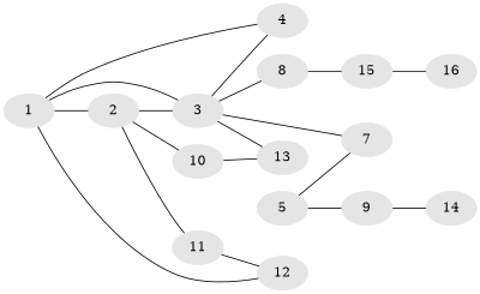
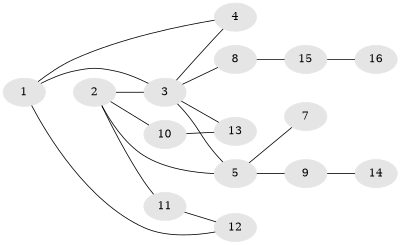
  graph {
    rankdir=LR
    node [color=gray90 style=filled]
    edge [weight=1.0]
    1
    2
    3
    4
    12
    10
    11
    8
    13
    5
    15
    7
    9
    14
    16
-   1 -- 2 [weight=2.0]
+   5 -- 2 [weight=2.0]
    1 -- 3
    1 -- 4
    1 -- 12
    2 -- 3 [weight=6.0]
    2 -- 10
    2 -- 11
    3 -- 4 [weight=2.0]
    3 -- 8
    3 -- 13
-   3 -- 7
+   3 -- 5
    10 -- 13
    11 -- 12
    8 -- 15
    5 -- 7
    5 -- 9
    15 -- 16
    9 -- 14
  }
